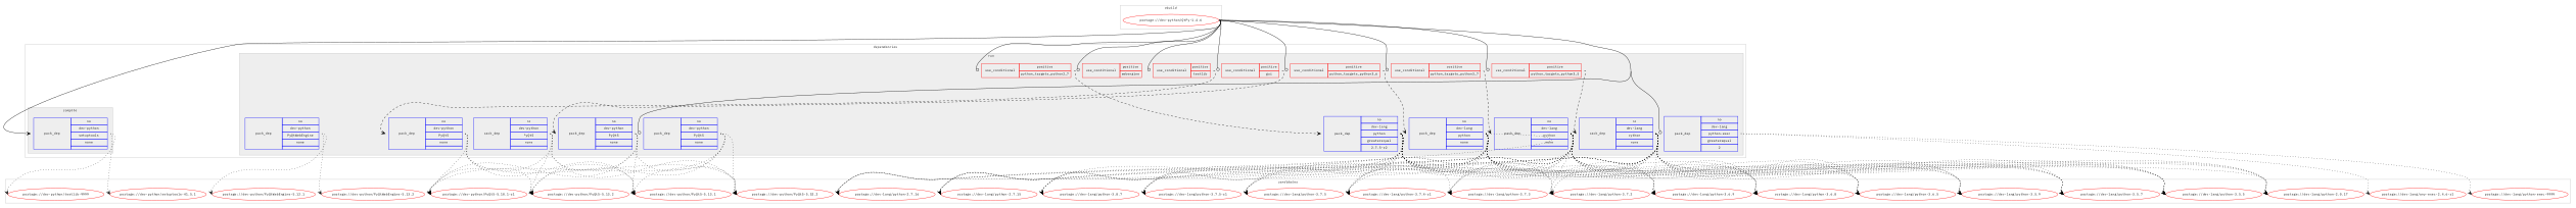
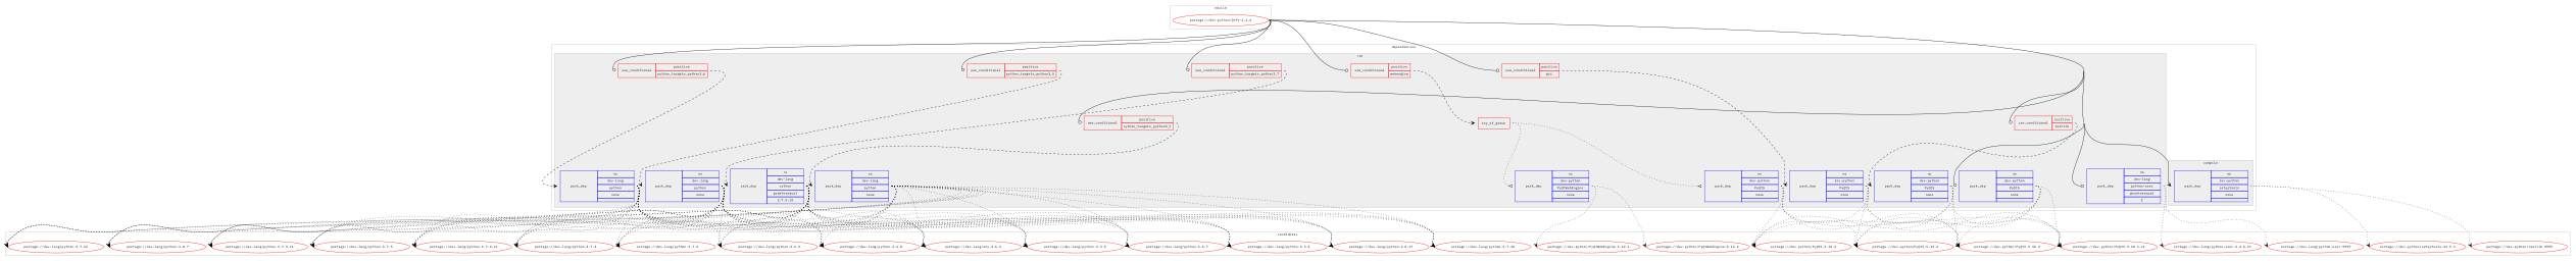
  digraph {
    compound=true
    concentrate=true
    fontname="IBM Plex Mono"
    fontsize=10
    newrank=true
    rankdir=TB
    ranksep=1.5
    node [color=red fontname="IBM Plex Mono" fontsize=10]
    edge [arrowhead=vee fontname="IBM Plex Mono" headport=w style=dotted tailport=e weight=100]
    n1 [label="portage://dev-python/QtPy-1.4.6" width=4]
    n2 [color=blue label=<<TABLE BORDER="0" CELLBORDER="1" CELLSPACING="0" CELLPADDING="4" WIDTH="220"><TR><TD ROWSPAN="6" CELLPADDING="30">pack_dep</TD></TR><TR><TD WIDTH="110">no</TD></TR><TR><TD>dev-python</TD></TR><TR><TD>setuptools</TD></TR><TR><TD>none</TD></TR><TR><TD></TD></TR></TABLE>> shape=none]
    n3 [color=blue label=<<TABLE BORDER="0" CELLBORDER="1" CELLSPACING="0" CELLPADDING="4" WIDTH="220"><TR><TD ROWSPAN="6" CELLPADDING="30">pack_dep</TD></TR><TR><TD WIDTH="110">no</TD></TR><TR><TD>dev-python</TD></TR><TR><TD>PyQt5</TD></TR><TR><TD>none</TD></TR><TR><TD></TD></TR></TABLE>> shape=none]
    n4 [label=<<TABLE BORDER="0" CELLBORDER="1" CELLSPACING="0" CELLPADDING="4"><TR><TD ROWSPAN="3" CELLPADDING="10">use_conditional</TD></TR><TR><TD>positive</TD></TR><TR><TD>gui</TD></TR></TABLE>> shape=none]
    n5 [color=blue label=<<TABLE BORDER="0" CELLBORDER="1" CELLSPACING="0" CELLPADDING="4" WIDTH="220"><TR><TD ROWSPAN="6" CELLPADDING="30">pack_dep</TD></TR><TR><TD WIDTH="110">no</TD></TR><TR><TD>dev-lang</TD></TR><TR><TD>python</TD></TR><TR><TD>greaterequal</TD></TR><TR><TD>2.7.5-r2</TD></TR></TABLE>> shape=none]
    n6 [label=<<TABLE BORDER="0" CELLBORDER="1" CELLSPACING="0" CELLPADDING="4"><TR><TD ROWSPAN="3" CELLPADDING="10">use_conditional</TD></TR><TR><TD>positive</TD></TR><TR><TD>python_targets_python2_7</TD></TR></TABLE>> shape=none]
    n7 [color=blue label=<<TABLE BORDER="0" CELLBORDER="1" CELLSPACING="0" CELLPADDING="4" WIDTH="220"><TR><TD ROWSPAN="6" CELLPADDING="30">pack_dep</TD></TR><TR><TD WIDTH="110">no</TD></TR><TR><TD>dev-lang</TD></TR><TR><TD>python</TD></TR><TR><TD>none</TD></TR><TR><TD></TD></TR></TABLE>> shape=none]
    n8 [label=<<TABLE BORDER="0" CELLBORDER="1" CELLSPACING="0" CELLPADDING="4"><TR><TD ROWSPAN="3" CELLPADDING="10">use_conditional</TD></TR><TR><TD>positive</TD></TR><TR><TD>python_targets_python3_5</TD></TR></TABLE>> shape=none]
    n9 [color=blue label=<<TABLE BORDER="0" CELLBORDER="1" CELLSPACING="0" CELLPADDING="4" WIDTH="220"><TR><TD ROWSPAN="6" CELLPADDING="30">pack_dep</TD></TR><TR><TD WIDTH="110">no</TD></TR><TR><TD>dev-lang</TD></TR><TR><TD>python</TD></TR><TR><TD>none</TD></TR><TR><TD></TD></TR></TABLE>> shape=none]
    n10 [label=<<TABLE BORDER="0" CELLBORDER="1" CELLSPACING="0" CELLPADDING="4"><TR><TD ROWSPAN="3" CELLPADDING="10">use_conditional</TD></TR><TR><TD>positive</TD></TR><TR><TD>python_targets_python3_6</TD></TR></TABLE>> shape=none]
    n11 [color=blue label=<<TABLE BORDER="0" CELLBORDER="1" CELLSPACING="0" CELLPADDING="4" WIDTH="220"><TR><TD ROWSPAN="6" CELLPADDING="30">pack_dep</TD></TR><TR><TD WIDTH="110">no</TD></TR><TR><TD>dev-lang</TD></TR><TR><TD>python</TD></TR><TR><TD>none</TD></TR><TR><TD></TD></TR></TABLE>> shape=none]
    n12 [label=<<TABLE BORDER="0" CELLBORDER="1" CELLSPACING="0" CELLPADDING="4"><TR><TD ROWSPAN="3" CELLPADDING="10">use_conditional</TD></TR><TR><TD>positive</TD></TR><TR><TD>python_targets_python3_7</TD></TR></TABLE>> shape=none]
    n13 [color=blue label=<<TABLE BORDER="0" CELLBORDER="1" CELLSPACING="0" CELLPADDING="4" WIDTH="220"><TR><TD ROWSPAN="6" CELLPADDING="30">pack_dep</TD></TR><TR><TD WIDTH="110">no</TD></TR><TR><TD>dev-python</TD></TR><TR><TD>PyQt5</TD></TR><TR><TD>none</TD></TR><TR><TD></TD></TR></TABLE>> shape=none]
    n14 [label=<<TABLE BORDER="0" CELLBORDER="1" CELLSPACING="0" CELLPADDING="4"><TR><TD ROWSPAN="3" CELLPADDING="10">use_conditional</TD></TR><TR><TD>positive</TD></TR><TR><TD>testlib</TD></TR></TABLE>> shape=none]
    n15 [color=blue label=<<TABLE BORDER="0" CELLBORDER="1" CELLSPACING="0" CELLPADDING="4" WIDTH="220"><TR><TD ROWSPAN="6" CELLPADDING="30">pack_dep</TD></TR><TR><TD WIDTH="110">no</TD></TR><TR><TD>dev-python</TD></TR><TR><TD>PyQtWebEngine</TD></TR><TR><TD>none</TD></TR><TR><TD></TD></TR></TABLE>> shape=none]
    n16 [color=blue label=<<TABLE BORDER="0" CELLBORDER="1" CELLSPACING="0" CELLPADDING="4" WIDTH="220"><TR><TD ROWSPAN="6" CELLPADDING="30">pack_dep</TD></TR><TR><TD WIDTH="110">no</TD></TR><TR><TD>dev-python</TD></TR><TR><TD>PyQt5</TD></TR><TR><TD>none</TD></TR><TR><TD></TD></TR></TABLE>> shape=none]
+   n17 [label=<<TABLE BORDER="0" CELLBORDER="1" CELLSPACING="0" CELLPADDING="4"><TR><TD CELLPADDING="10">any_of_group</TD></TR></TABLE>> shape=none]
    n18 [label=<<TABLE BORDER="0" CELLBORDER="1" CELLSPACING="0" CELLPADDING="4"><TR><TD ROWSPAN="3" CELLPADDING="10">use_conditional</TD></TR><TR><TD>positive</TD></TR><TR><TD>webengine</TD></TR></TABLE>> shape=none]
    n19 [color=blue label=<<TABLE BORDER="0" CELLBORDER="1" CELLSPACING="0" CELLPADDING="4" WIDTH="220"><TR><TD ROWSPAN="6" CELLPADDING="30">pack_dep</TD></TR><TR><TD WIDTH="110">no</TD></TR><TR><TD>dev-lang</TD></TR><TR><TD>python-exec</TD></TR><TR><TD>greaterequal</TD></TR><TR><TD>2</TD></TR></TABLE>> shape=none]
    n20 [color=blue label=<<TABLE BORDER="0" CELLBORDER="1" CELLSPACING="0" CELLPADDING="4" WIDTH="220"><TR><TD ROWSPAN="6" CELLPADDING="30">pack_dep</TD></TR><TR><TD WIDTH="110">no</TD></TR><TR><TD>dev-python</TD></TR><TR><TD>PyQt5</TD></TR><TR><TD>none</TD></TR><TR><TD></TD></TR></TABLE>> shape=none]
    n21 [label="portage://dev-python/setuptools-41.5.1" width=4]
    n22 [label="portage://dev-python/testlib-9999" width=4]
    n23 [label="portage://dev-python/PyQt5-5.10.1-r1" width=4]
    n24 [label="portage://dev-python/PyQt5-5.52.2" width=4]
    n25 [label="portage://dev-python/PyQt5-5.13.1" width=4]
    n26 [label="portage://dev-python/PyQt5-5.13.2" width=4]
    n27 [label="portage://dev-lang/python-2.7.15" width=4]
    n28 [label="portage://dev-lang/python-2.7.16" width=4]
    n29 [label="portage://dev-lang/python-2.0.17" width=4]
    n30 [label="portage://dev-lang/python-3.5.5" width=4]
    n31 [label="portage://dev-lang/python-3.5.7" width=4]
    n32 [label="portage://dev-lang/python-3.5.9" width=4]
-   n33 [label="portage://dev-lang/python-3.6.5" width=4]
+   n33 [label="portage://dev-lang/any-3.6.5" width=4]
    n34 [label="portage://dev-lang/python-3.6.8" width=4]
    n35 [label="portage://dev-lang/python-3.6.9" width=4]
    n36 [label="portage://dev-lang/python-3.7.2" width=4]
    n37 [label="portage://dev-lang/python-3.7.3" width=4]
    n38 [label="portage://dev-lang/python-3.7.4-r1" width=4]
    n39 [label="portage://dev-lang/python-3.7.5" width=4]
    n40 [label="portage://dev-lang/python-3.7.5-r1" width=4]
    n41 [label="portage://dev-lang/python-3.8.7" width=4]
    n42 [label="portage://dev-python/PyQtWebEngine-5.12.1" width=4]
    n43 [label="portage://dev-python/PyQtWebEngine-5.13.2" width=4]
-   n44 [label="portage://dev-lang/any-exec-2.4.6-r1" width=4]
+   n44 [label="portage://dev-lang/python-exec-2.4.6-r1" width=4]
    n45 [label="portage://dev-lang/python-exec-9999" width=4]
    subgraph cluster_1 {
      color=gray
      label=<<i>ebuild</i>>
      rank=same
      n1
    }
    subgraph cluster_2 {
      color=gray
      label=<<i>dependencies</i>>
      subgraph cluster_3 {
        color=gray
        fillcolor="#eeeeee"
        label=<<i>compile</i>>
        style=filled
        subgraph sub_4 {
          color=gray
          fillcolor="#eeeeee"
          label=<<i>compile</i>>
          style=filled
          n2
        }
      }
      subgraph cluster_5 {
        color=gray
        fillcolor="#eeeeee"
        label=<<i>compile and run</i>>
        style=filled
      }
      subgraph cluster_6 {
        color=gray
        fillcolor="#eeeeee"
        label=<<i>run</i>>
        style=filled
        subgraph sub_7 {
          color=gray
          fillcolor="#eeeeee"
          label=<<i>run</i>>
          style=filled
          n4
          subgraph sub_8 {
            color=gray
            fillcolor="#eeeeee"
            label=<<i>run</i>>
            style=filled
            n3
          }
        }
        subgraph sub_9 {
          color=gray
          fillcolor="#eeeeee"
          label=<<i>run</i>>
          style=filled
          n6
          subgraph sub_10 {
            color=gray
            fillcolor="#eeeeee"
            label=<<i>run</i>>
            style=filled
            n5
          }
        }
        subgraph sub_11 {
          color=gray
          fillcolor="#eeeeee"
          label=<<i>run</i>>
          style=filled
          n8
          subgraph sub_12 {
            color=gray
            fillcolor="#eeeeee"
            label=<<i>run</i>>
            style=filled
            n7
          }
        }
        subgraph sub_13 {
          color=gray
          fillcolor="#eeeeee"
          label=<<i>run</i>>
          style=filled
          n10
          subgraph sub_14 {
            color=gray
            fillcolor="#eeeeee"
            label=<<i>run</i>>
            style=filled
            n9
          }
        }
        subgraph sub_15 {
          color=gray
          fillcolor="#eeeeee"
          label=<<i>run</i>>
          style=filled
          n12
          subgraph sub_16 {
            color=gray
            fillcolor="#eeeeee"
            label=<<i>run</i>>
            style=filled
            n11
          }
        }
        subgraph sub_17 {
          color=gray
          fillcolor="#eeeeee"
          label=<<i>run</i>>
          style=filled
          n14
          subgraph sub_18 {
            color=gray
            fillcolor="#eeeeee"
            label=<<i>run</i>>
            style=filled
            n13
          }
        }
        subgraph sub_19 {
          color=gray
          fillcolor="#eeeeee"
          label=<<i>run</i>>
          style=filled
          n18
          subgraph sub_20 {
            color=gray
            fillcolor="#eeeeee"
            label=<<i>run</i>>
            style=filled
+           n17
            subgraph sub_21 {
              color=gray
              fillcolor="#eeeeee"
              label=<<i>run</i>>
              style=filled
              n15
            }
            subgraph sub_22 {
              color=gray
              fillcolor="#eeeeee"
              label=<<i>run</i>>
              style=filled
              n16
            }
          }
        }
        subgraph sub_23 {
          color=gray
          fillcolor="#eeeeee"
          label=<<i>run</i>>
          style=filled
          n19
        }
        subgraph sub_24 {
          color=gray
          fillcolor="#eeeeee"
          label=<<i>run</i>>
          style=filled
          n20
        }
      }
    }
    subgraph cluster_25 {
      color=gray
      label=<<i>candidates</i>>
      rank=same
      subgraph sub_26 {
        color=black
        label=<<i>candidates</i>>
        nodesep=1
        rank=same
        n21
        n22
      }
      subgraph sub_27 {
        color=black
        label=<<i>candidates</i>>
        nodesep=1
        rank=same
        n23
        n24
        n25
        n26
      }
      subgraph sub_28 {
        color=black
        label=<<i>candidates</i>>
        nodesep=1
        rank=same
        n27
        n28
        n29
        n30
        n31
        n32
        n33
        n34
        n35
        n36
        n37
        n38
        n39
        n40
        n41
      }
      subgraph sub_29 {
        color=black
        label=<<i>candidates</i>>
        nodesep=1
        rank=same
        n27
        n28
        n29
        n30
        n31
        n32
        n33
        n34
        n35
        n36
        n37
        n38
        n39
        n40
        n41
      }
      subgraph sub_30 {
        color=black
        label=<<i>candidates</i>>
        nodesep=1
        rank=same
        n27
        n28
        n29
        n30
        n31
        n32
        n33
        n34
        n35
        n36
        n37
        n38
        n39
        n40
        n41
      }
      subgraph sub_31 {
        color=black
        label=<<i>candidates</i>>
        nodesep=1
        rank=same
        n27
        n28
        n29
        n30
        n31
        n32
        n33
        n34
        n35
        n36
        n37
        n38
        n39
        n40
        n41
      }
      subgraph sub_32 {
        color=black
        label=<<i>candidates</i>>
        nodesep=1
        rank=same
        n23
        n24
        n25
        n26
      }
      subgraph sub_33 {
        color=black
        label=<<i>candidates</i>>
        nodesep=1
        rank=same
        n42
        n43
      }
      subgraph sub_34 {
        color=black
        label=<<i>candidates</i>>
        nodesep=1
        rank=same
        n23
        n24
        n25
        n26
      }
      subgraph sub_35 {
        color=black
        label=<<i>candidates</i>>
        nodesep=1
        rank=same
        n44
        n45
      }
      subgraph sub_36 {
        color=black
        label=<<i>candidates</i>>
        nodesep=1
        rank=same
        n23
        n24
        n25
        n26
      }
    }
    n1 -> n2 [style=solid weight=20]
    n1 -> n4 [arrowhead=odot style=solid weight=20]
    n1 -> n6 [arrowhead=odot style=solid weight=20]
    n1 -> n8 [arrowhead=odot style=solid weight=20]
    n1 -> n10 [arrowhead=odot style=solid weight=20]
    n1 -> n12 [arrowhead=odot style=solid weight=20]
    n1 -> n14 [arrowhead=odot style=solid weight=20]
    n1 -> n18 [arrowhead=odot style=solid weight=20]
    n1 -> n19 [arrowhead=odot style=solid weight=20]
    n1 -> n20 [arrowhead=odot style=solid weight=20]
    n2 -> n21
    n2 -> n22
    n3 -> n23
    n3 -> n24
    n3 -> n25
    n3 -> n26
    n4 -> n3 [style=dashed weight=20]
    n5 -> n27
    n5 -> n28
    n5 -> n29
    n5 -> n30
    n5 -> n31
    n5 -> n32
    n5 -> n33
    n5 -> n34
    n5 -> n35
    n5 -> n36
    n5 -> n37
    n5 -> n38
    n5 -> n39
    n5 -> n40
    n5 -> n41
    n6 -> n5 [style=dashed weight=20]
    n7 -> n27
    n7 -> n28
    n7 -> n29
    n7 -> n30
    n7 -> n31
    n7 -> n32
    n7 -> n33
    n7 -> n34
    n7 -> n35
    n7 -> n36
    n7 -> n37
    n7 -> n38
    n7 -> n39
    n7 -> n40
    n7 -> n41
    n8 -> n7 [style=dashed weight=20]
    n9 -> n27
    n9 -> n28
    n9 -> n29
    n9 -> n30
    n9 -> n31
    n9 -> n32
    n9 -> n33
    n9 -> n34
    n9 -> n35
    n9 -> n36
    n9 -> n37
    n9 -> n38
    n9 -> n39
    n9 -> n40
    n9 -> n41
    n10 -> n9 [style=dashed weight=20]
    n11 -> n27
    n11 -> n28
    n11 -> n29
    n11 -> n30
    n11 -> n31
    n11 -> n32
    n11 -> n33
    n11 -> n34
    n11 -> n35
    n11 -> n36
    n11 -> n37
    n11 -> n38
    n11 -> n39
    n11 -> n40
    n11 -> n41
    n12 -> n11 [style=dashed weight=20]
    n13 -> n23
    n13 -> n24
    n13 -> n25
    n13 -> n26
    n14 -> n13 [style=dashed weight=20]
    n15 -> n42
    n15 -> n43
    n16 -> n23
    n16 -> n24
    n16 -> n25
    n16 -> n26
+   n17 -> n15 [arrowhead=oinv weight=20]
+   n17 -> n16 [arrowhead=oinv weight=20]
+   n18 -> n17 [style=dashed weight=20]
    n19 -> n44
    n19 -> n45
    n20 -> n23
    n20 -> n24
    n20 -> n25
    n20 -> n26
  }
